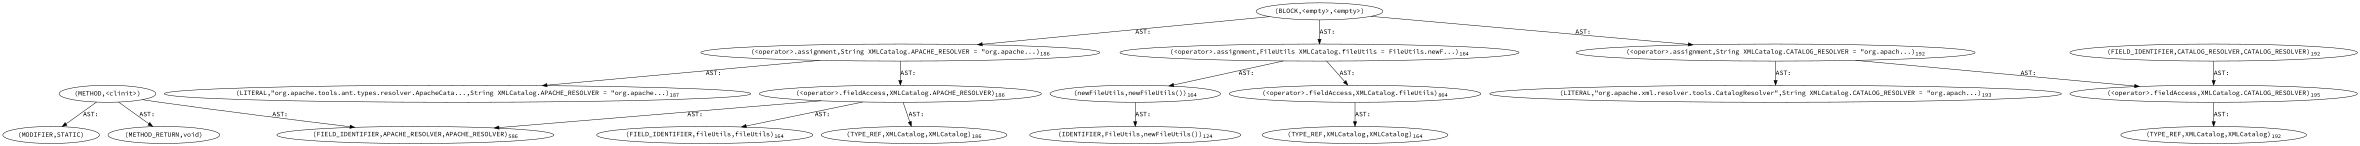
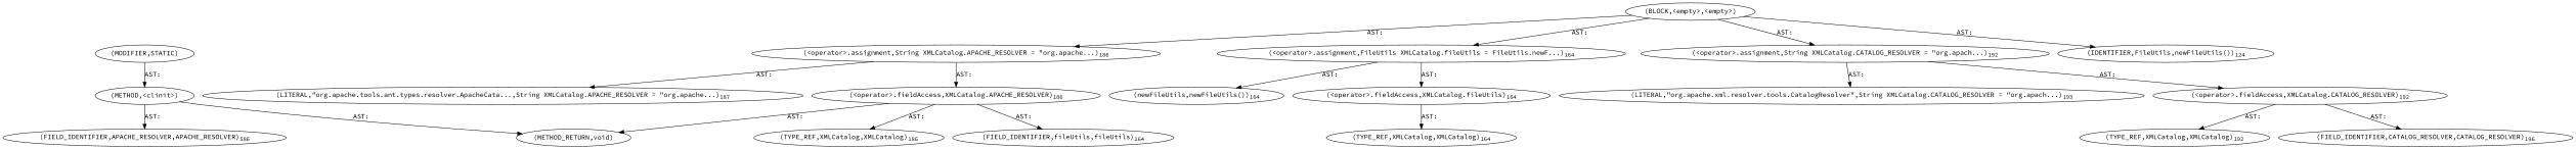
  digraph {
    fontname="Source Code Pro"
    node [fontname="Source Code Pro"]
    edge [fontname="Source Code Pro"]
    n1 [label=<(METHOD,&lt;clinit&gt;)>]
    n2 [label=<(MODIFIER,STATIC)>]
    n3 [label=<(METHOD_RETURN,void)>]
    n4 [label=<(FIELD_IDENTIFIER,APACHE_RESOLVER,APACHE_RESOLVER)<SUB>586</SUB>>]
    n5 [label=<(BLOCK,&lt;empty&gt;,&lt;empty&gt;)>]
    n6 [label=<(&lt;operator&gt;.assignment,FileUtils XMLCatalog.fileUtils = FileUtils.newF...)<SUB>164</SUB>>]
    n7 [label=<(&lt;operator&gt;.assignment,String XMLCatalog.APACHE_RESOLVER = &quot;org.apache...)<SUB>186</SUB>>]
    n8 [label=<(&lt;operator&gt;.assignment,String XMLCatalog.CATALOG_RESOLVER = &quot;org.apach...)<SUB>192</SUB>>]
-   n9 [label=<(&lt;operator&gt;.fieldAccess,XMLCatalog.fileUtils)<SUB>864</SUB>>]
+   n9 [label=<(&lt;operator&gt;.fieldAccess,XMLCatalog.fileUtils)<SUB>164</SUB>>]
    n10 [label=<(newFileUtils,newFileUtils())<SUB>164</SUB>>]
    n11 [label=<(&lt;operator&gt;.fieldAccess,XMLCatalog.APACHE_RESOLVER)<SUB>186</SUB>>]
    n12 [label=<(LITERAL,&quot;org.apache.tools.ant.types.resolver.ApacheCata...,String XMLCatalog.APACHE_RESOLVER = &quot;org.apache...)<SUB>187</SUB>>]
-   n13 [label=<(&lt;operator&gt;.fieldAccess,XMLCatalog.CATALOG_RESOLVER)<SUB>195</SUB>>]
+   n13 [label=<(&lt;operator&gt;.fieldAccess,XMLCatalog.CATALOG_RESOLVER)<SUB>192</SUB>>]
    n14 [label=<(LITERAL,&quot;org.apache.xml.resolver.tools.CatalogResolver&quot;,String XMLCatalog.CATALOG_RESOLVER = &quot;org.apach...)<SUB>193</SUB>>]
    n15 [label=<(TYPE_REF,XMLCatalog,XMLCatalog)<SUB>164</SUB>>]
    n16 [label=<(IDENTIFIER,FileUtils,newFileUtils())<SUB>124</SUB>>]
    n17 [label=<(FIELD_IDENTIFIER,fileUtils,fileUtils)<SUB>164</SUB>>]
    n18 [label=<(TYPE_REF,XMLCatalog,XMLCatalog)<SUB>186</SUB>>]
    n19 [label=<(TYPE_REF,XMLCatalog,XMLCatalog)<SUB>192</SUB>>]
-   n20 [label=<(FIELD_IDENTIFIER,CATALOG_RESOLVER,CATALOG_RESOLVER)<SUB>192</SUB>>]
-   n1 -> n2 [label="AST: "]
+   n20 [label=<(FIELD_IDENTIFIER,CATALOG_RESOLVER,CATALOG_RESOLVER)<SUB>196</SUB>>]
+   n2 -> n1 [label="AST: "]
    n1 -> n3 [label="AST: "]
    n1 -> n4 [label="AST: "]
    n5 -> n6 [label="AST: "]
    n5 -> n7 [label="AST: "]
    n5 -> n8 [label="AST: "]
    n6 -> n9 [label="AST: "]
    n6 -> n10 [label="AST: "]
    n7 -> n11 [label="AST: "]
    n7 -> n12 [label="AST: "]
    n8 -> n13 [label="AST: "]
    n8 -> n14 [label="AST: "]
    n9 -> n15 [label="AST: "]
-   n10 -> n16 [label="AST: "]
-   n11 -> n4 [label="AST: "]
+   n5 -> n16 [label="AST: "]
+   n11 -> n3 [label="AST: "]
    n11 -> n17 [label="AST: "]
    n11 -> n18 [label="AST: "]
    n13 -> n19 [label="AST: "]
-   n20 -> n13 [label="AST: "]
+   n13 -> n20 [label="AST: "]
  }
